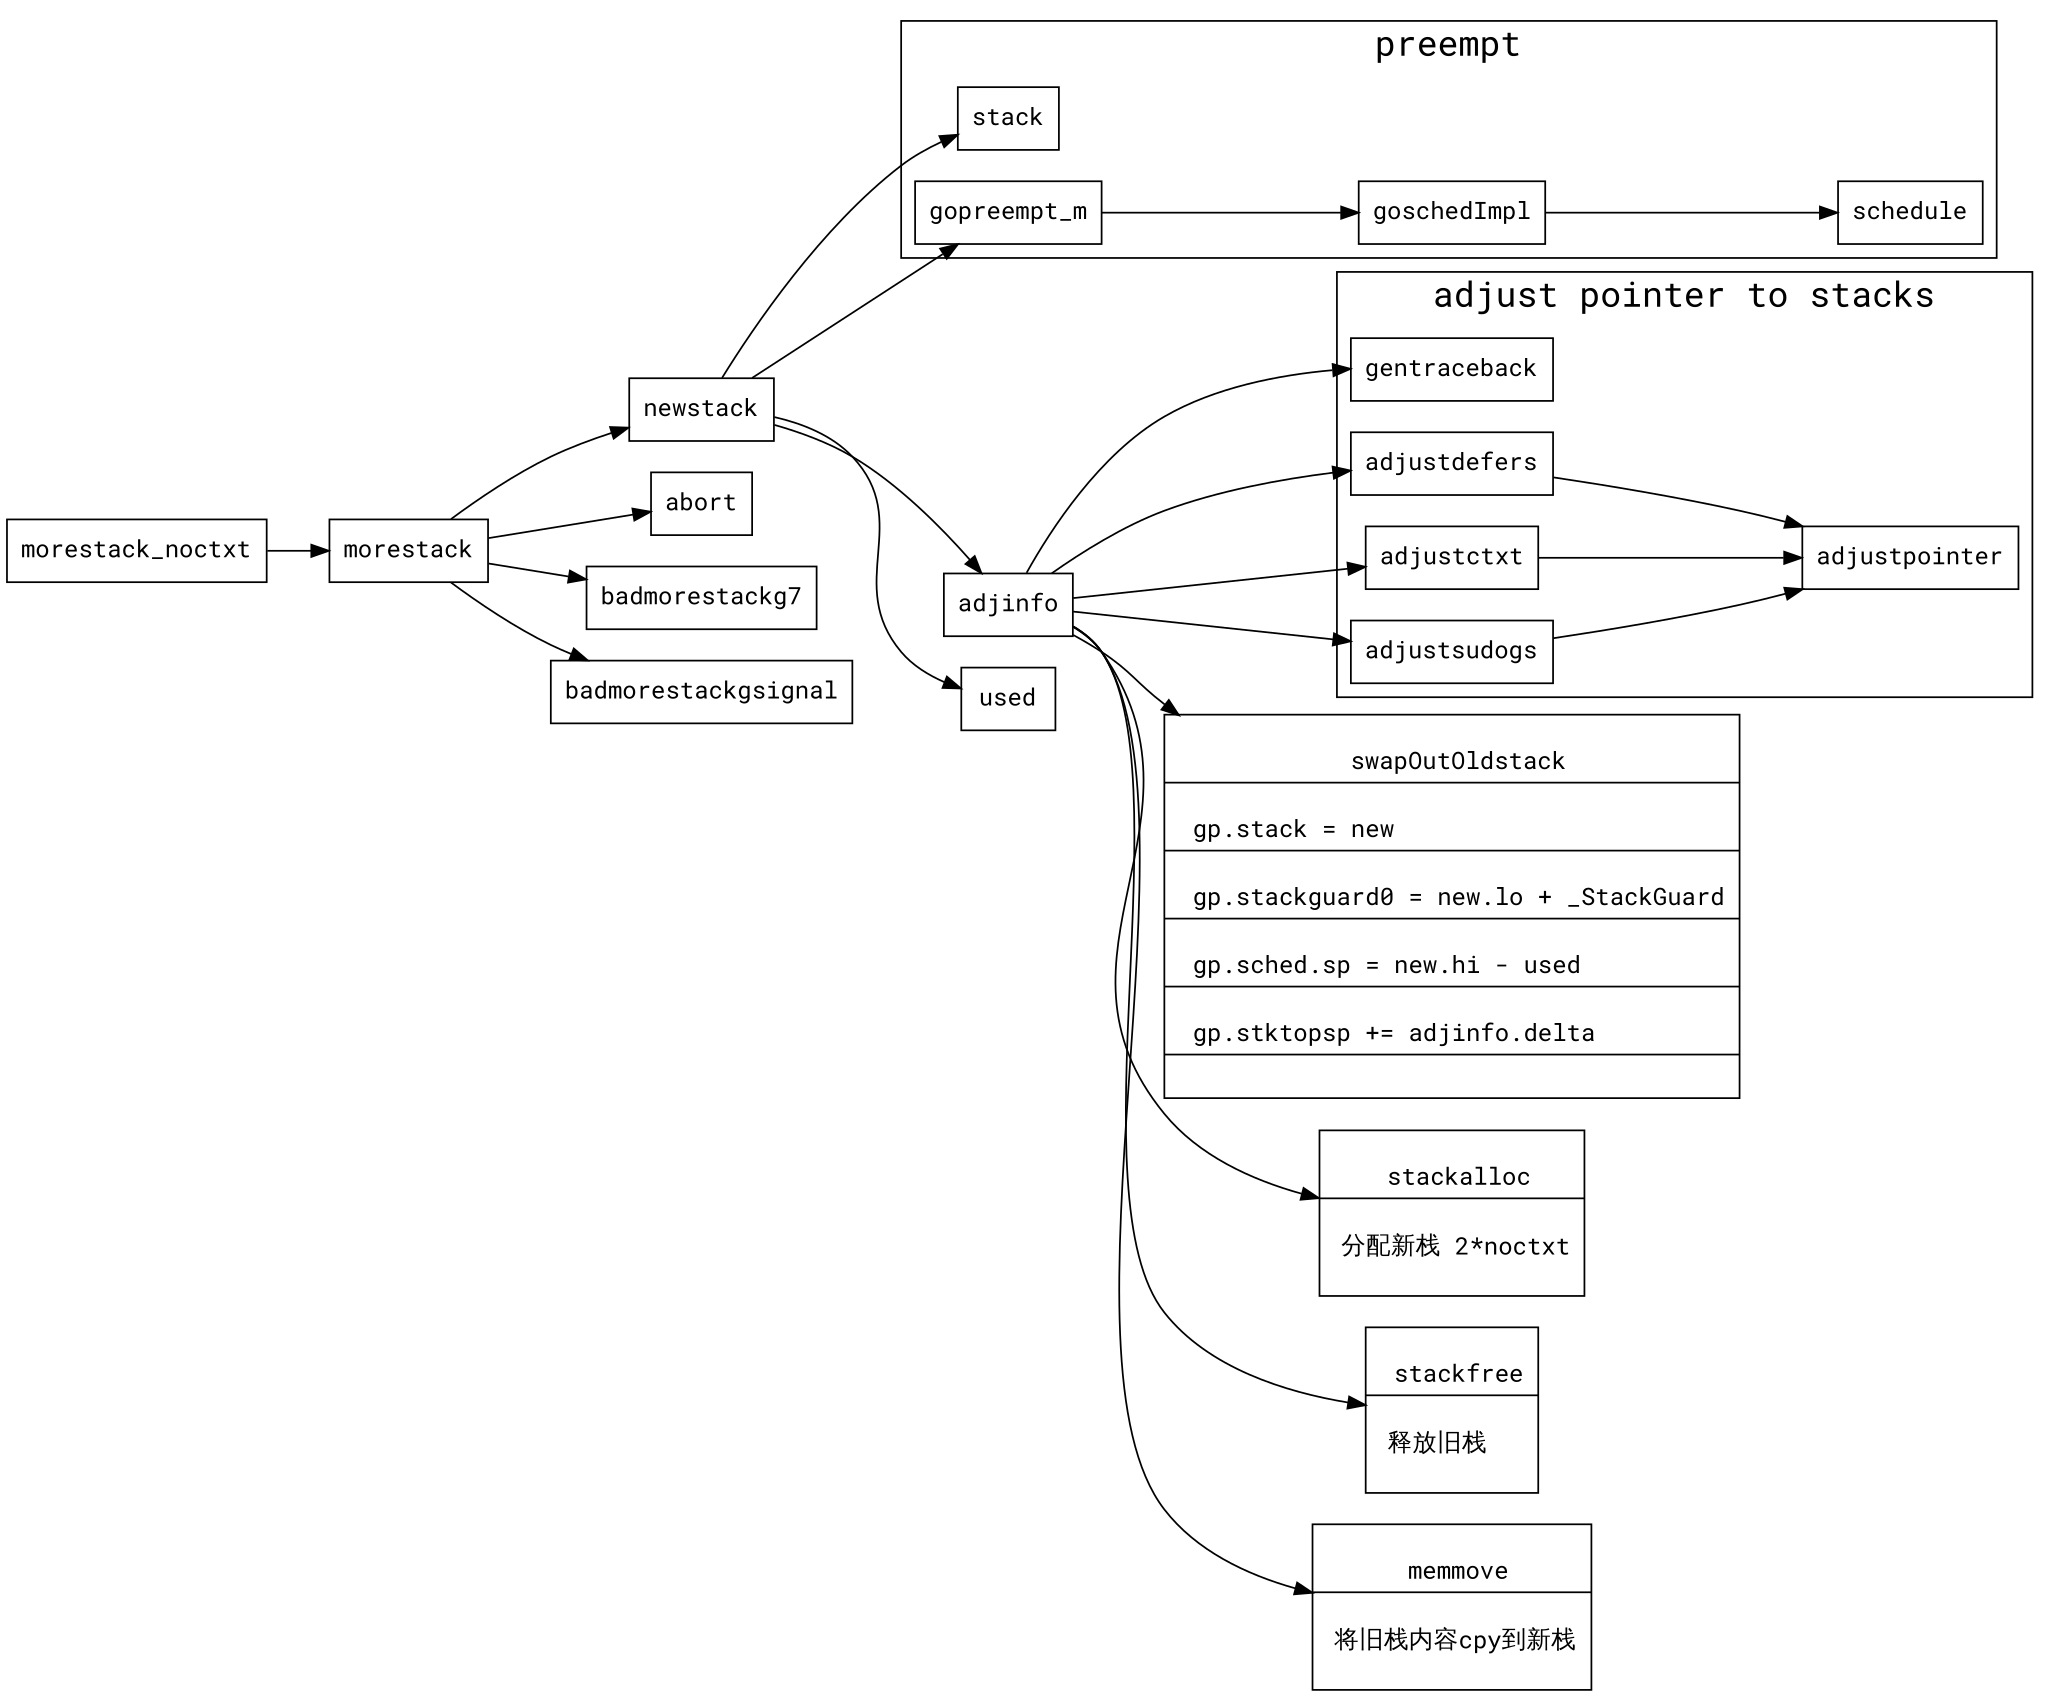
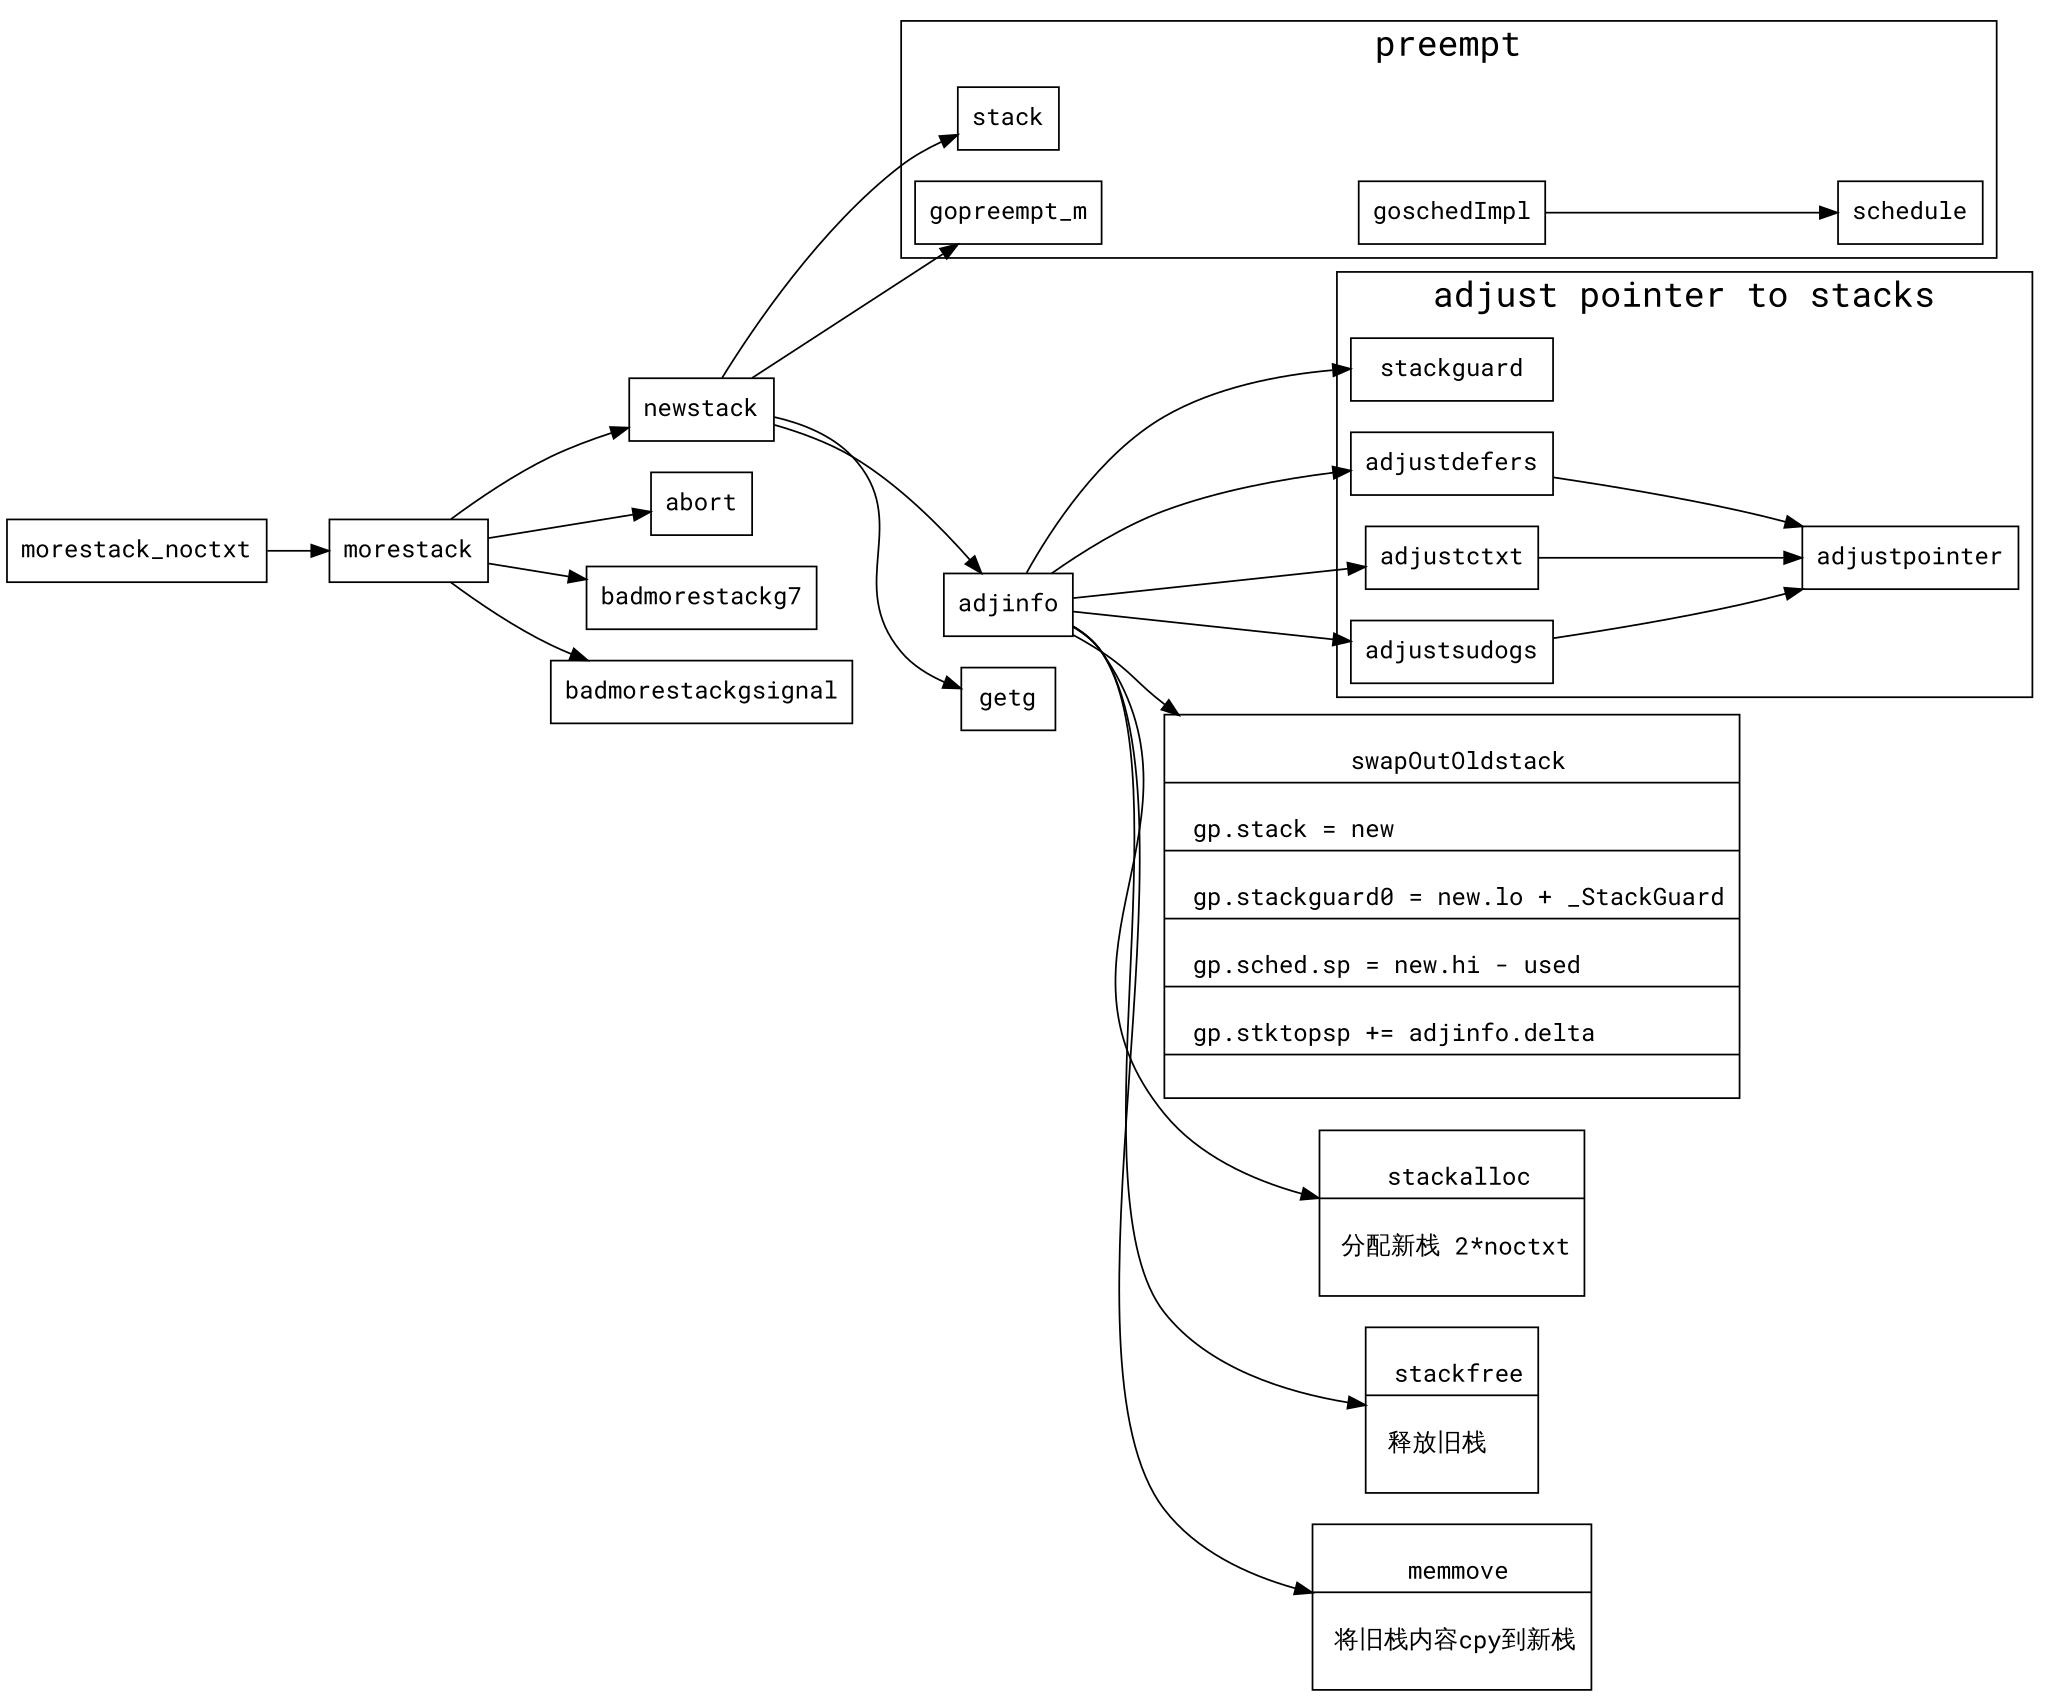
  digraph {
    fontname="Roboto Mono"
    newrank=true
    rankdir=LR
    node [fontname="Roboto Mono" shape=box]
    edge [fontname="Roboto Mono"]
    n1 [label=stack]
    gopreempt_m
    goschedImpl
    schedule
-   gentraceback
+   gentraceback [label=stackguard]
    adjustdefers
    adjustctxt
    adjustsudogs
    adjustpointer
    morestack_noctxt
    morestack
    newstack
    abort
    n14 [label=badmorestackg7]
    badmorestackgsignal
    n16 [label=adjinfo]
-   getg [label=used]
+   getg
    n18 [label="{{\n      swapOutOldstack|\n        gp.stack = new\l|\n        gp.stackguard0 = new.lo + _StackGuard\l|\n        gp.sched.sp = new.hi - used\l|\n        gp.stktopsp += adjinfo.delta\l|\n    }}" shape=record]
    n19 [label="{{\n      stackalloc|\n        分配新栈 2*noctxt\l\n    }}" shape=record]
    n20 [label="{{\n      stackfree|\n        释放旧栈\l\n    }}" shape=record]
    n21 [label="{{\n      memmove|\n        将旧栈内容cpy到新栈\l\n    }}" shape=record]
    subgraph cluster_1 {
      fontsize=20
      label=preempt
      n1
      gopreempt_m
      goschedImpl
      schedule
    }
    subgraph cluster_2 {
      fontsize=20
      label="adjust pointer to stacks"
      gentraceback
      adjustdefers
      adjustctxt
      adjustsudogs
      adjustpointer
    }
-   gopreempt_m -> goschedImpl
    goschedImpl -> schedule
    adjustdefers -> adjustpointer
    adjustctxt -> adjustpointer
    adjustsudogs -> adjustpointer
    morestack_noctxt -> morestack
    morestack -> newstack
    morestack -> abort
    morestack -> n14
    morestack -> badmorestackgsignal
    newstack -> n1
    newstack -> gopreempt_m
    newstack -> n16
    newstack -> getg
    n16 -> gentraceback
    n16 -> adjustdefers
    n16 -> adjustctxt
    n16 -> adjustsudogs
    n16 -> n18
    n16 -> n19
    n16 -> n20
    n16 -> n21
  }
